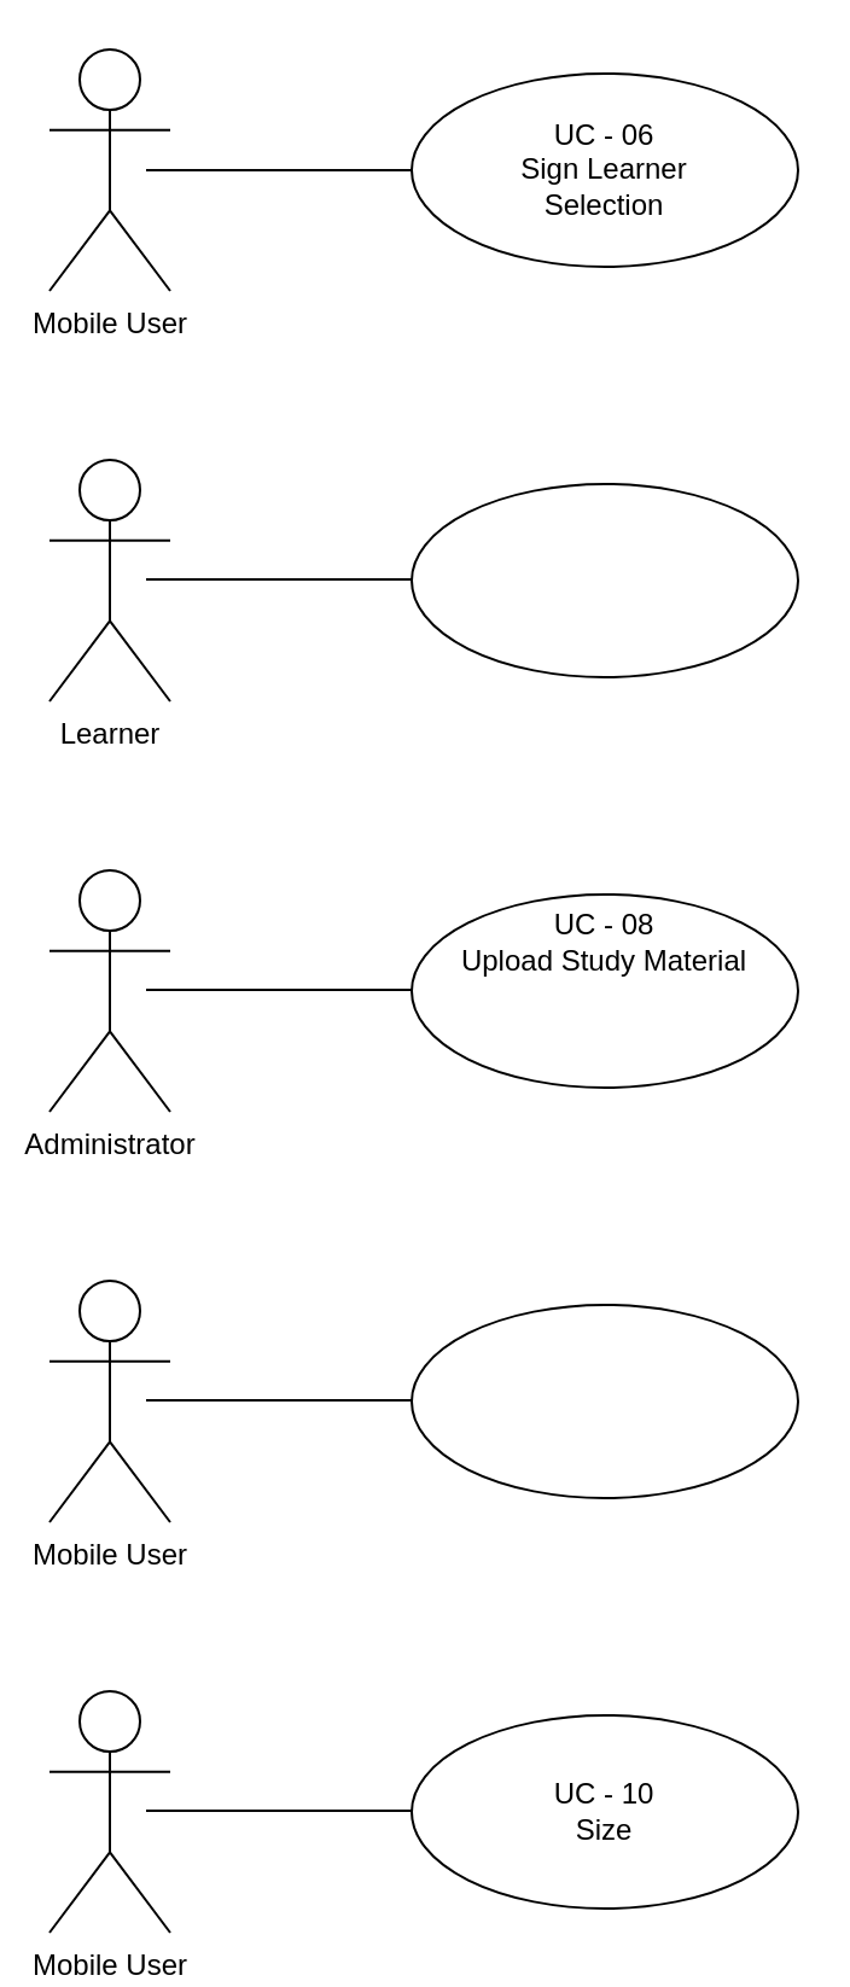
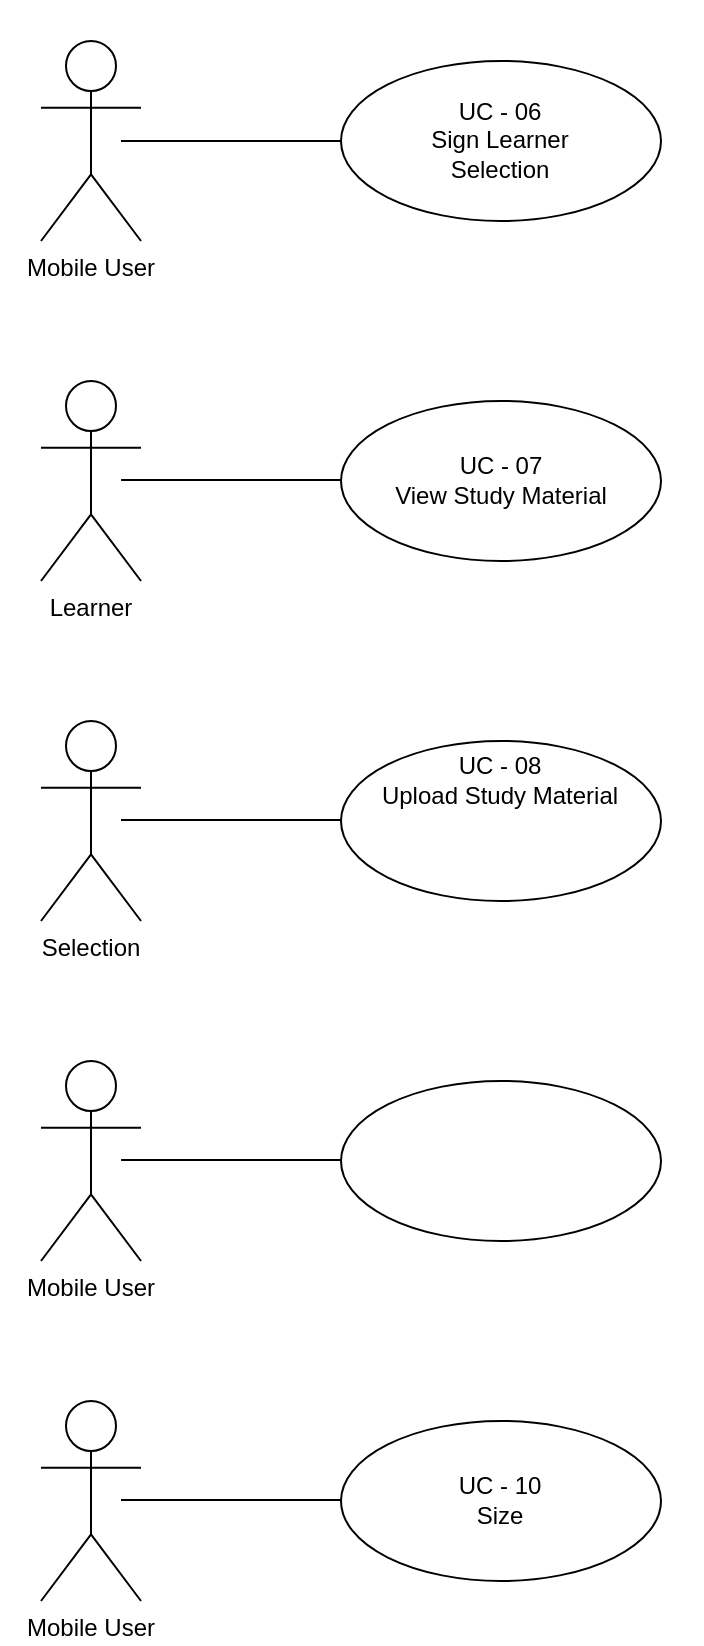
  <mxCell id="0" />
  <mxCell id="1" parent="0" />
  <mxCell id="2" value="Mobile User" style="shape=umlActor;verticalLabelPosition=bottom;verticalAlign=top;html=1;outlineConnect=0;" parent="1" vertex="1"><mxGeometry x="20" y="20" width="50" height="100" as="geometry" /></mxCell>
  <mxCell id="3" value="" style="ellipse;whiteSpace=wrap;html=1;" parent="1" vertex="1"><mxGeometry x="170" y="30" width="160" height="80" as="geometry" /></mxCell>
  <mxCell id="4" value="UC - 06&lt;br&gt;Sign Learner Selection" style="text;html=1;strokeColor=none;fillColor=none;align=center;verticalAlign=middle;whiteSpace=wrap;rounded=0;" parent="1" vertex="1"><mxGeometry x="200" y="55" width="100" height="30" as="geometry" /></mxCell>
  <mxCell id="5" value="" style="ellipse;whiteSpace=wrap;html=1;" parent="1" vertex="1"><mxGeometry x="170" y="200" width="160" height="80" as="geometry" /></mxCell>
  <mxCell id="6" value="" style="ellipse;whiteSpace=wrap;html=1;" parent="1" vertex="1"><mxGeometry x="170" y="370" width="160" height="80" as="geometry" /></mxCell>
  <mxCell id="7" value="" style="ellipse;whiteSpace=wrap;html=1;" parent="1" vertex="1"><mxGeometry x="170" y="540" width="160" height="80" as="geometry" /></mxCell>
+ <mxCell id="8" value="UC - 07&lt;br&gt;View Study Material" style="text;html=1;strokeColor=none;fillColor=none;align=center;verticalAlign=middle;whiteSpace=wrap;rounded=0;" parent="1" vertex="1"><mxGeometry x="192.5" y="225" width="115" height="30" as="geometry" /></mxCell>
  <mxCell id="9" value="" style="endArrow=none;html=1;rounded=0;" parent="1" edge="1"><mxGeometry width="50" height="50" relative="1" as="geometry"><mxPoint x="60" y="70" as="sourcePoint" /><mxPoint x="170" y="70" as="targetPoint" /></mxGeometry></mxCell>
  <mxCell id="10" value="" style="endArrow=none;html=1;rounded=0;" parent="1" edge="1"><mxGeometry width="50" height="50" relative="1" as="geometry"><mxPoint x="60" y="239.5" as="sourcePoint" /><mxPoint x="170" y="239.5" as="targetPoint" /></mxGeometry></mxCell>
  <mxCell id="11" value="" style="endArrow=none;html=1;rounded=0;" parent="1" edge="1"><mxGeometry width="50" height="50" relative="1" as="geometry"><mxPoint x="60" y="409.5" as="sourcePoint" /><mxPoint x="170" y="409.5" as="targetPoint" /></mxGeometry></mxCell>
  <mxCell id="12" value="" style="endArrow=none;html=1;rounded=0;" parent="1" edge="1"><mxGeometry width="50" height="50" relative="1" as="geometry"><mxPoint x="60" y="579.5" as="sourcePoint" /><mxPoint x="170" y="579.5" as="targetPoint" /></mxGeometry></mxCell>
  <mxCell id="13" value="UC - 08&lt;br&gt;Upload Study Material" style="text;html=1;strokeColor=none;fillColor=none;align=center;verticalAlign=middle;whiteSpace=wrap;rounded=0;" parent="1" vertex="1"><mxGeometry x="185" y="375" width="130" height="30" as="geometry" /></mxCell>
  <mxCell id="14" value="" style="ellipse;whiteSpace=wrap;html=1;" parent="1" vertex="1"><mxGeometry x="170" y="710" width="160" height="80" as="geometry" /></mxCell>
  <mxCell id="15" value="" style="endArrow=none;html=1;rounded=0;" parent="1" edge="1"><mxGeometry width="50" height="50" relative="1" as="geometry"><mxPoint x="60" y="749.5" as="sourcePoint" /><mxPoint x="170" y="749.5" as="targetPoint" /></mxGeometry></mxCell>
  <mxCell id="16" value="UC - 10&lt;br&gt;Size" style="text;html=1;strokeColor=none;fillColor=none;align=center;verticalAlign=middle;whiteSpace=wrap;rounded=0;" parent="1" vertex="1"><mxGeometry x="195" y="732.5" width="110" height="35" as="geometry" /></mxCell>
  <mxCell id="17" value="Learner" style="shape=umlActor;verticalLabelPosition=bottom;verticalAlign=top;html=1;outlineConnect=0;" parent="1" vertex="1"><mxGeometry x="20" y="190" width="50" height="100" as="geometry" /></mxCell>
- <mxCell id="18" value="Administrator" style="shape=umlActor;verticalLabelPosition=bottom;verticalAlign=top;html=1;outlineConnect=0;" parent="1" vertex="1"><mxGeometry x="20" y="360" width="50" height="100" as="geometry" /></mxCell>
+ <mxCell id="18" value="Selection" style="shape=umlActor;verticalLabelPosition=bottom;verticalAlign=top;html=1;outlineConnect=0;" parent="1" vertex="1"><mxGeometry x="20" y="360" width="50" height="100" as="geometry" /></mxCell>
  <mxCell id="19" value="Mobile User" style="shape=umlActor;verticalLabelPosition=bottom;verticalAlign=top;html=1;outlineConnect=0;" parent="1" vertex="1"><mxGeometry x="20" y="530" width="50" height="100" as="geometry" /></mxCell>
  <mxCell id="20" value="Mobile User" style="shape=umlActor;verticalLabelPosition=bottom;verticalAlign=top;html=1;outlineConnect=0;" parent="1" vertex="1"><mxGeometry x="20" y="700" width="50" height="100" as="geometry" /></mxCell>
